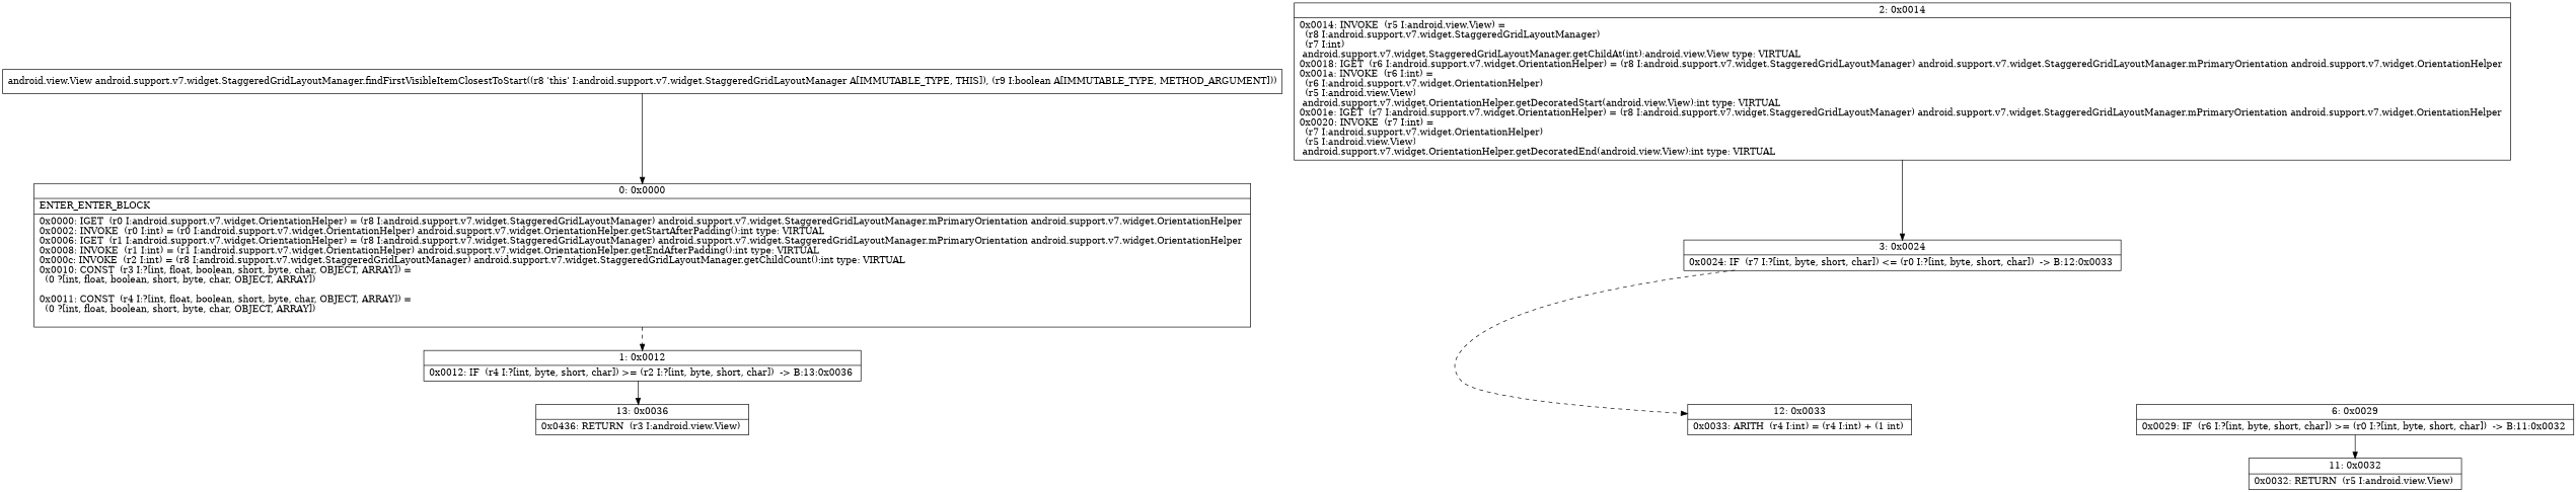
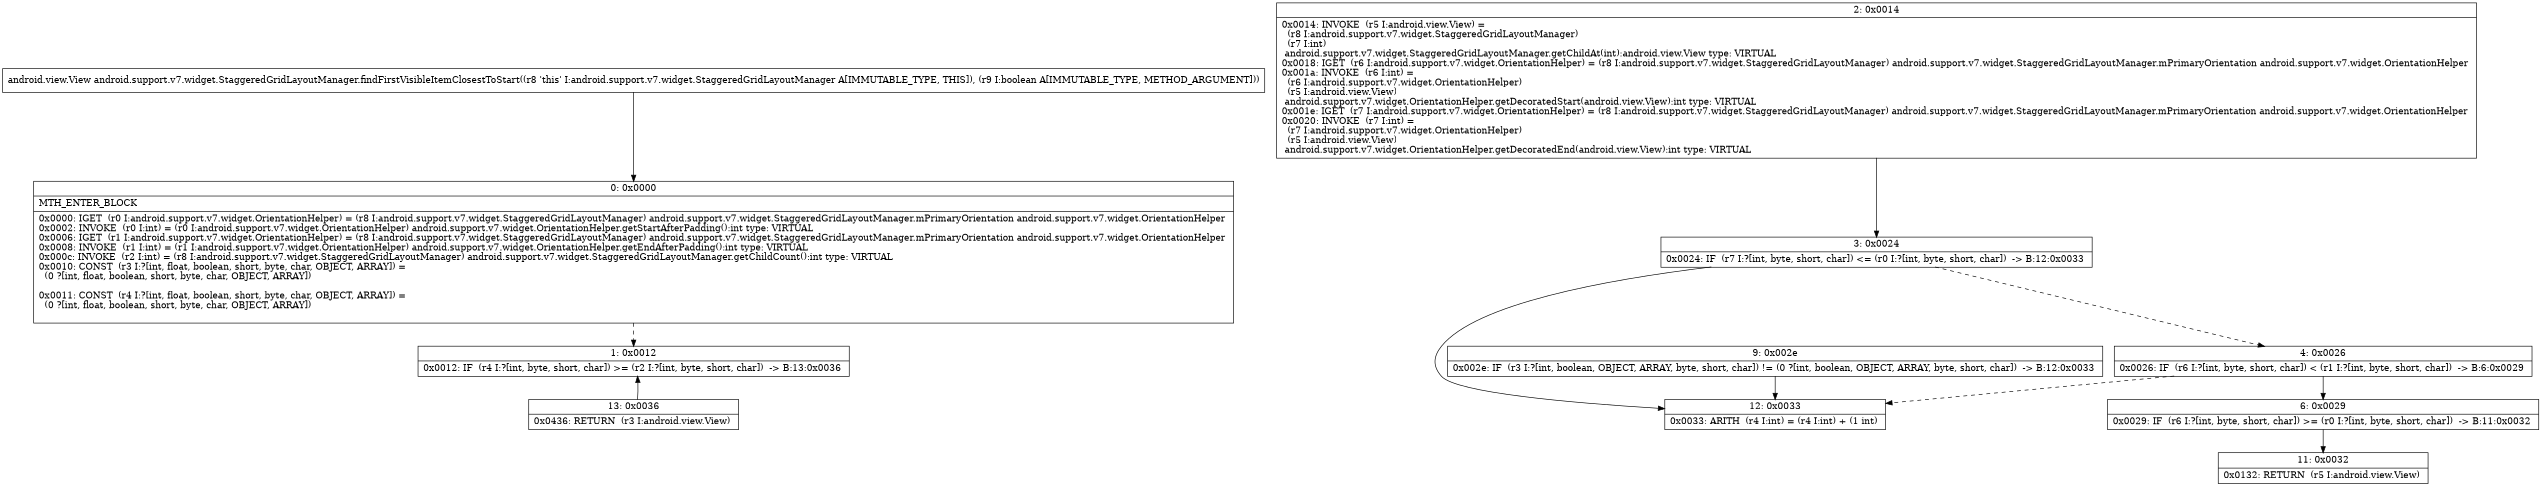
  digraph {
    node [shape=record]
-   n1 [label="{0\:\ 0x0000|ENTER_ENTER_BLOCK\l|0x0000: IGET  (r0 I:android.support.v7.widget.OrientationHelper) = (r8 I:android.support.v7.widget.StaggeredGridLayoutManager) android.support.v7.widget.StaggeredGridLayoutManager.mPrimaryOrientation android.support.v7.widget.OrientationHelper \l0x0002: INVOKE  (r0 I:int) = (r0 I:android.support.v7.widget.OrientationHelper) android.support.v7.widget.OrientationHelper.getStartAfterPadding():int type: VIRTUAL \l0x0006: IGET  (r1 I:android.support.v7.widget.OrientationHelper) = (r8 I:android.support.v7.widget.StaggeredGridLayoutManager) android.support.v7.widget.StaggeredGridLayoutManager.mPrimaryOrientation android.support.v7.widget.OrientationHelper \l0x0008: INVOKE  (r1 I:int) = (r1 I:android.support.v7.widget.OrientationHelper) android.support.v7.widget.OrientationHelper.getEndAfterPadding():int type: VIRTUAL \l0x000c: INVOKE  (r2 I:int) = (r8 I:android.support.v7.widget.StaggeredGridLayoutManager) android.support.v7.widget.StaggeredGridLayoutManager.getChildCount():int type: VIRTUAL \l0x0010: CONST  (r3 I:?[int, float, boolean, short, byte, char, OBJECT, ARRAY]) = \l  (0 ?[int, float, boolean, short, byte, char, OBJECT, ARRAY])\l \l0x0011: CONST  (r4 I:?[int, float, boolean, short, byte, char, OBJECT, ARRAY]) = \l  (0 ?[int, float, boolean, short, byte, char, OBJECT, ARRAY])\l \l}"]
+   n1 [label="{0\:\ 0x0000|MTH_ENTER_BLOCK\l|0x0000: IGET  (r0 I:android.support.v7.widget.OrientationHelper) = (r8 I:android.support.v7.widget.StaggeredGridLayoutManager) android.support.v7.widget.StaggeredGridLayoutManager.mPrimaryOrientation android.support.v7.widget.OrientationHelper \l0x0002: INVOKE  (r0 I:int) = (r0 I:android.support.v7.widget.OrientationHelper) android.support.v7.widget.OrientationHelper.getStartAfterPadding():int type: VIRTUAL \l0x0006: IGET  (r1 I:android.support.v7.widget.OrientationHelper) = (r8 I:android.support.v7.widget.StaggeredGridLayoutManager) android.support.v7.widget.StaggeredGridLayoutManager.mPrimaryOrientation android.support.v7.widget.OrientationHelper \l0x0008: INVOKE  (r1 I:int) = (r1 I:android.support.v7.widget.OrientationHelper) android.support.v7.widget.OrientationHelper.getEndAfterPadding():int type: VIRTUAL \l0x000c: INVOKE  (r2 I:int) = (r8 I:android.support.v7.widget.StaggeredGridLayoutManager) android.support.v7.widget.StaggeredGridLayoutManager.getChildCount():int type: VIRTUAL \l0x0010: CONST  (r3 I:?[int, float, boolean, short, byte, char, OBJECT, ARRAY]) = \l  (0 ?[int, float, boolean, short, byte, char, OBJECT, ARRAY])\l \l0x0011: CONST  (r4 I:?[int, float, boolean, short, byte, char, OBJECT, ARRAY]) = \l  (0 ?[int, float, boolean, short, byte, char, OBJECT, ARRAY])\l \l}"]
    n2 [label="{1\:\ 0x0012|0x0012: IF  (r4 I:?[int, byte, short, char]) \>= (r2 I:?[int, byte, short, char])  \-\> B:13:0x0036 \l}"]
    n3 [label="{13\:\ 0x0036|0x0436: RETURN  (r3 I:android.view.View) \l}"]
    n4 [label="{2\:\ 0x0014|0x0014: INVOKE  (r5 I:android.view.View) = \l  (r8 I:android.support.v7.widget.StaggeredGridLayoutManager)\l  (r7 I:int)\l android.support.v7.widget.StaggeredGridLayoutManager.getChildAt(int):android.view.View type: VIRTUAL \l0x0018: IGET  (r6 I:android.support.v7.widget.OrientationHelper) = (r8 I:android.support.v7.widget.StaggeredGridLayoutManager) android.support.v7.widget.StaggeredGridLayoutManager.mPrimaryOrientation android.support.v7.widget.OrientationHelper \l0x001a: INVOKE  (r6 I:int) = \l  (r6 I:android.support.v7.widget.OrientationHelper)\l  (r5 I:android.view.View)\l android.support.v7.widget.OrientationHelper.getDecoratedStart(android.view.View):int type: VIRTUAL \l0x001e: IGET  (r7 I:android.support.v7.widget.OrientationHelper) = (r8 I:android.support.v7.widget.StaggeredGridLayoutManager) android.support.v7.widget.StaggeredGridLayoutManager.mPrimaryOrientation android.support.v7.widget.OrientationHelper \l0x0020: INVOKE  (r7 I:int) = \l  (r7 I:android.support.v7.widget.OrientationHelper)\l  (r5 I:android.view.View)\l android.support.v7.widget.OrientationHelper.getDecoratedEnd(android.view.View):int type: VIRTUAL \l}"]
    n5 [label="{3\:\ 0x0024|0x0024: IF  (r7 I:?[int, byte, short, char]) \<= (r0 I:?[int, byte, short, char])  \-\> B:12:0x0033 \l}"]
+   n6 [label="{4\:\ 0x0026|0x0026: IF  (r6 I:?[int, byte, short, char]) \< (r1 I:?[int, byte, short, char])  \-\> B:6:0x0029 \l}"]
    n7 [label="{12\:\ 0x0033|0x0033: ARITH  (r4 I:int) = (r4 I:int) + (1 int) \l}"]
    n8 [label="{6\:\ 0x0029|0x0029: IF  (r6 I:?[int, byte, short, char]) \>= (r0 I:?[int, byte, short, char])  \-\> B:11:0x0032 \l}"]
-   n9 [label="{11\:\ 0x0032|0x0032: RETURN  (r5 I:android.view.View) \l}"]
+   n9 [label="{11\:\ 0x0032|0x0132: RETURN  (r5 I:android.view.View) \l}"]
+   n10 [label="{9\:\ 0x002e|0x002e: IF  (r3 I:?[int, boolean, OBJECT, ARRAY, byte, short, char]) != (0 ?[int, boolean, OBJECT, ARRAY, byte, short, char])  \-\> B:12:0x0033 \l}"]
    n11 [label="{android.view.View android.support.v7.widget.StaggeredGridLayoutManager.findFirstVisibleItemClosestToStart((r8 'this' I:android.support.v7.widget.StaggeredGridLayoutManager A[IMMUTABLE_TYPE, THIS]), (r9 I:boolean A[IMMUTABLE_TYPE, METHOD_ARGUMENT])) }"]
    n1 -> n2 [style=dashed]
-   n2 -> n3
+   n3 -> n2
    n4 -> n5
-   n5 -> n7 [style=dashed]
+   n5 -> n6 [style=dashed]
+   n5 -> n7
+   n6 -> n7 [style=dashed]
+   n6 -> n8
    n8 -> n9
+   n10 -> n7
    n11 -> n1
  }
